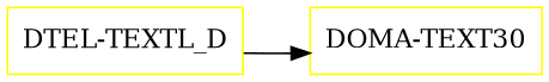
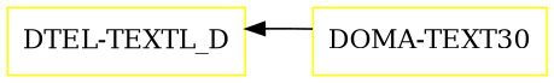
  digraph {
    rankdir=LR
    node [color=yellow shape=box]
    "DTEL-TEXTL_D"
    "DOMA-TEXT30"
-   "DTEL-TEXTL_D" -> "DOMA-TEXT30"
+   "DOMA-TEXT30" -> "DTEL-TEXTL_D"
  }
